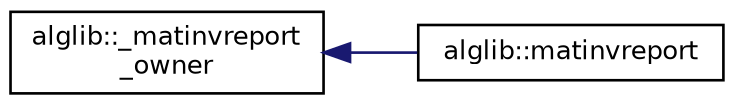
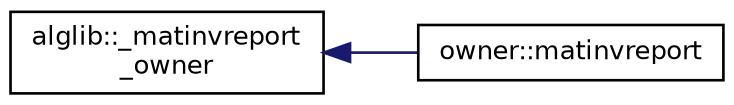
  digraph {
    rankdir=LR
    node [color=black fillcolor=white fontname=Helvetica fontsize=10 shape=record style=filled]
    n1 [height=0.2 label="alglib::_matinvreport\l_owner" width=0.4]
-   n2 [height=0.2 label="alglib::matinvreport" width=0.4]
+   n2 [height=0.2 label="owner::matinvreport" width=0.4]
    n1 -> n2 [color=midnightblue dir=back fontname=Helvetica fontsize=10 labelfontname=Helvetica labelfontsize=10 style=solid]
  }
